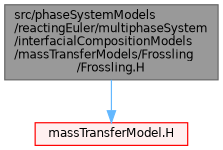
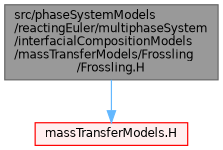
  digraph {
    node [fontname=Helvetica fontsize=10 shape=box style=filled]
    n1 [color=gray40 fillcolor=grey60 fontcolor=black height=0.2 label="src/phaseSystemModels\l/reactingEuler/multiphaseSystem\l/interfacialCompositionModels\l/massTransferModels/Frossling\l/Frossling.H" width=0.4]
-   n2 [color=red fillcolor="#FFF0F0" height=0.2 label="massTransferModel.H" width=0.4]
+   n2 [color=red fillcolor="#FFF0F0" height=0.2 label="massTransferModels.H" width=0.4]
    n1 -> n2 [color=steelblue1 fontname=Helvetica fontsize=10 labelfontname=Helvetica labelfontsize=10 style=solid]
  }
